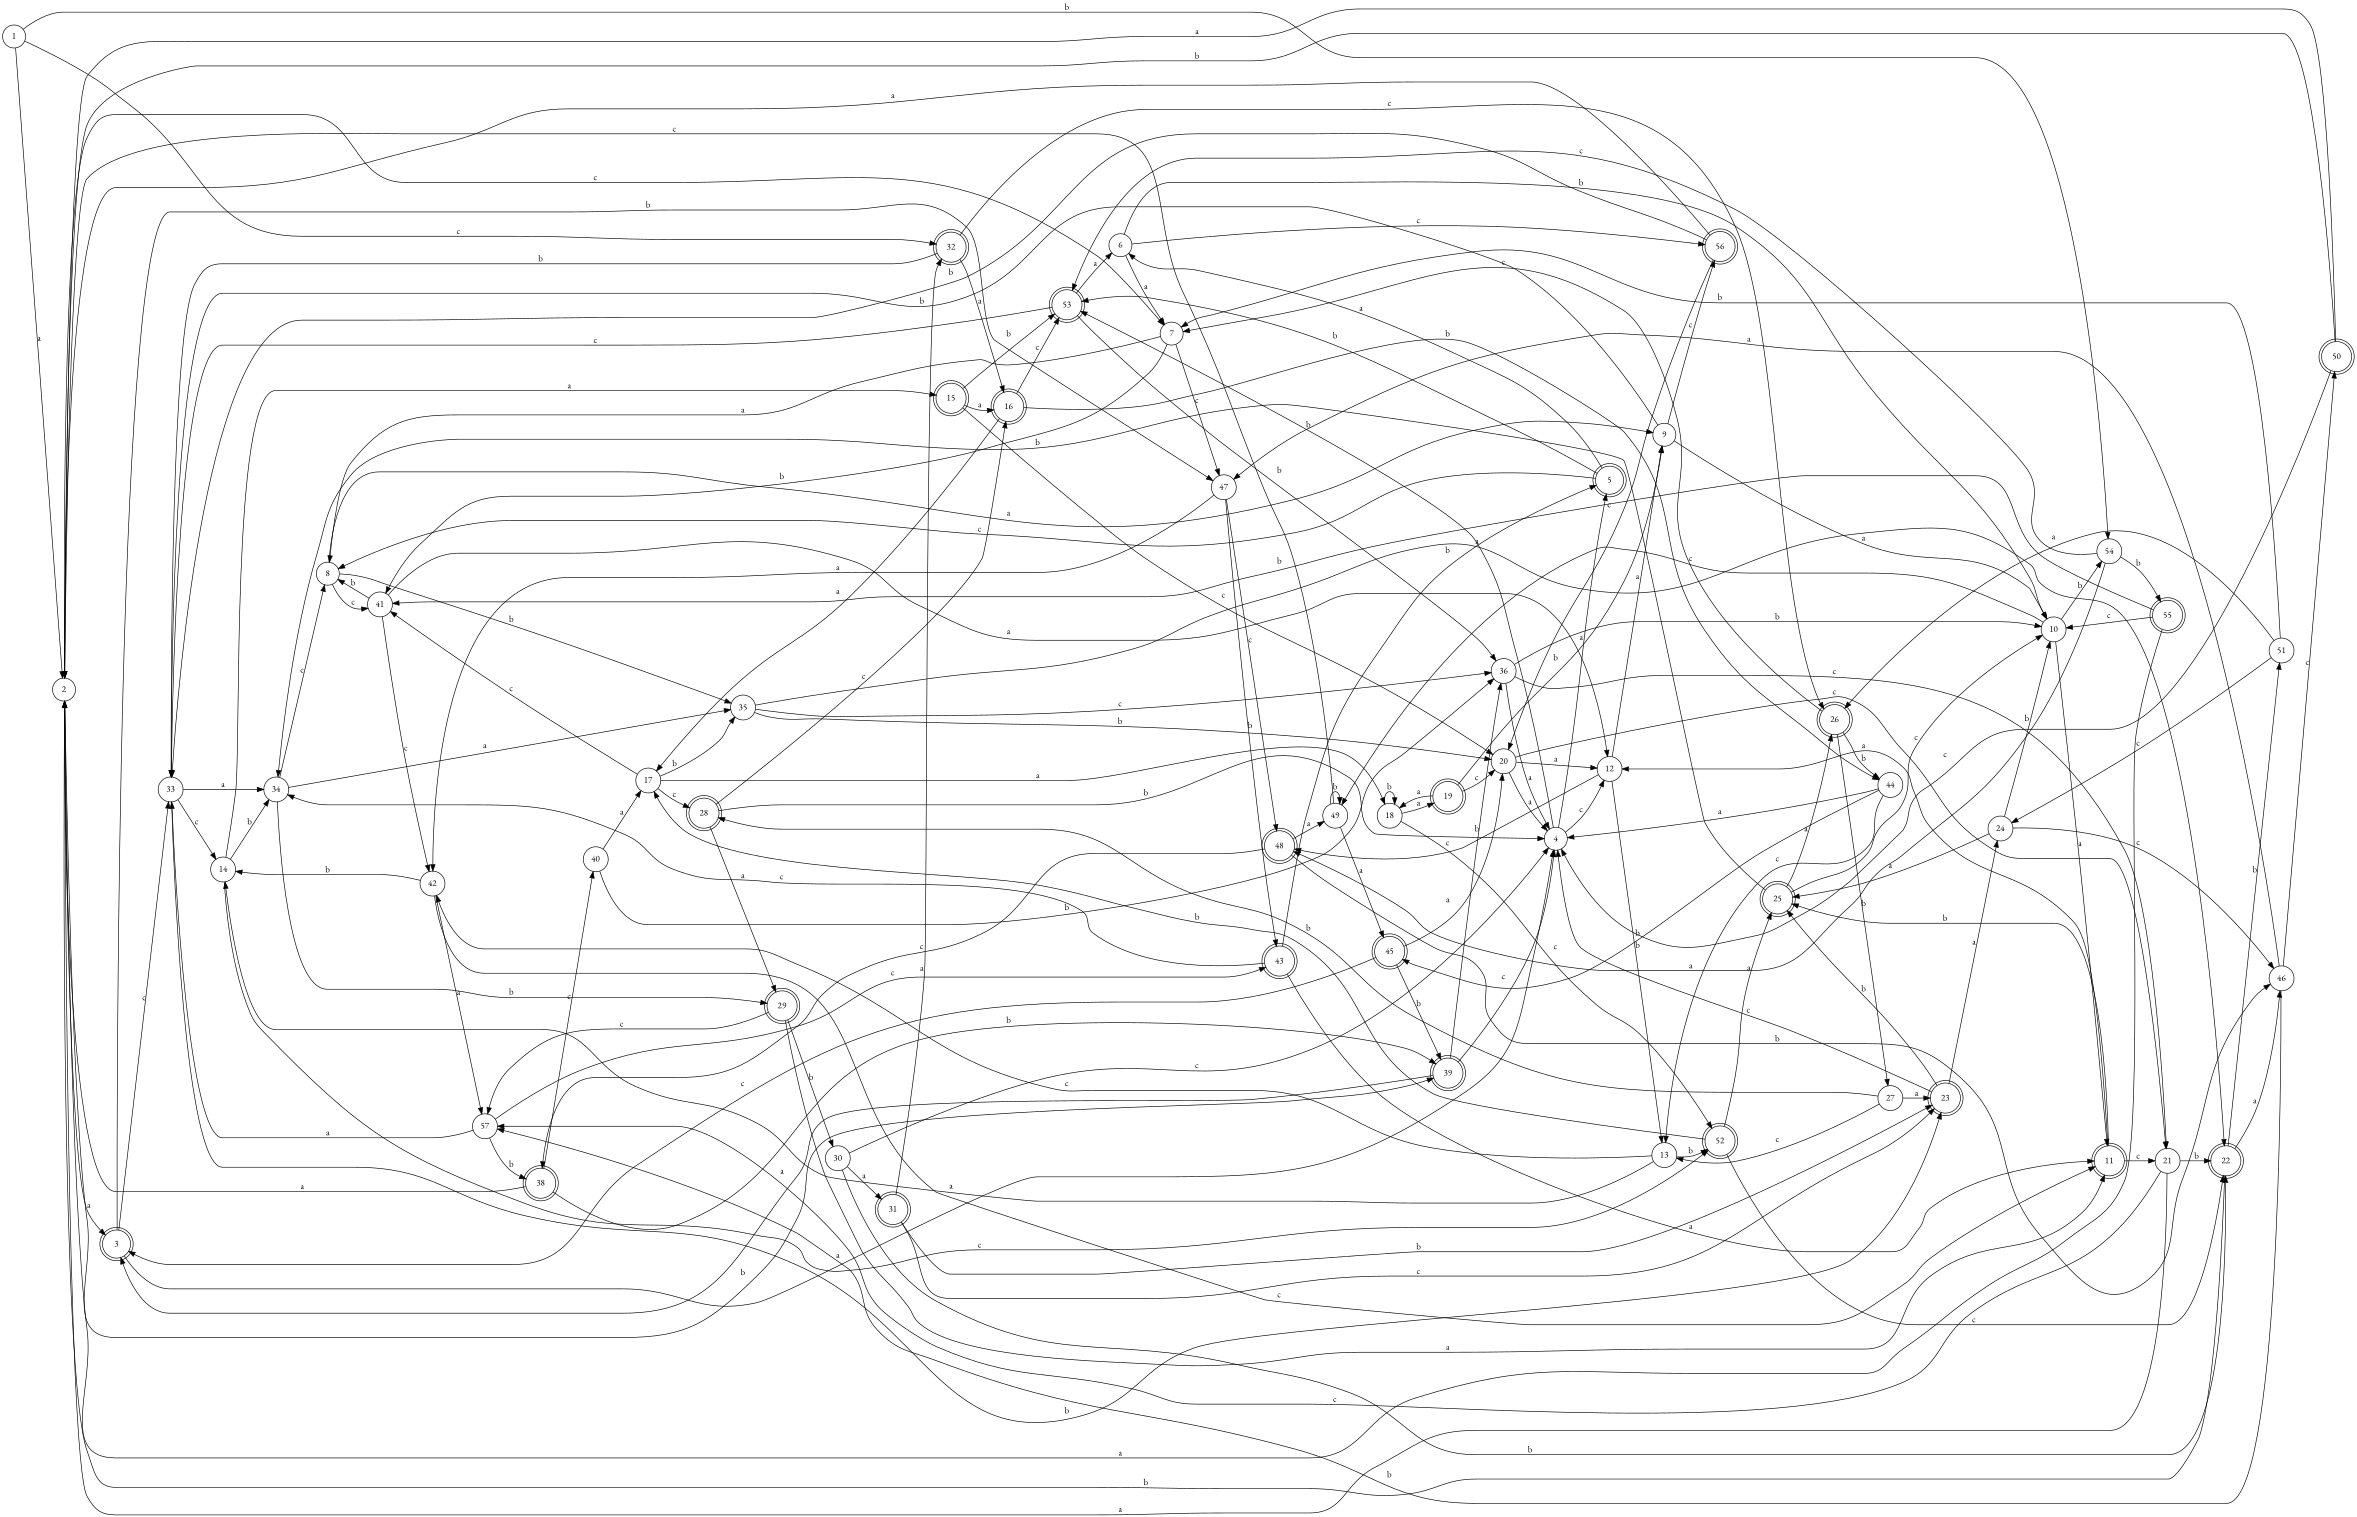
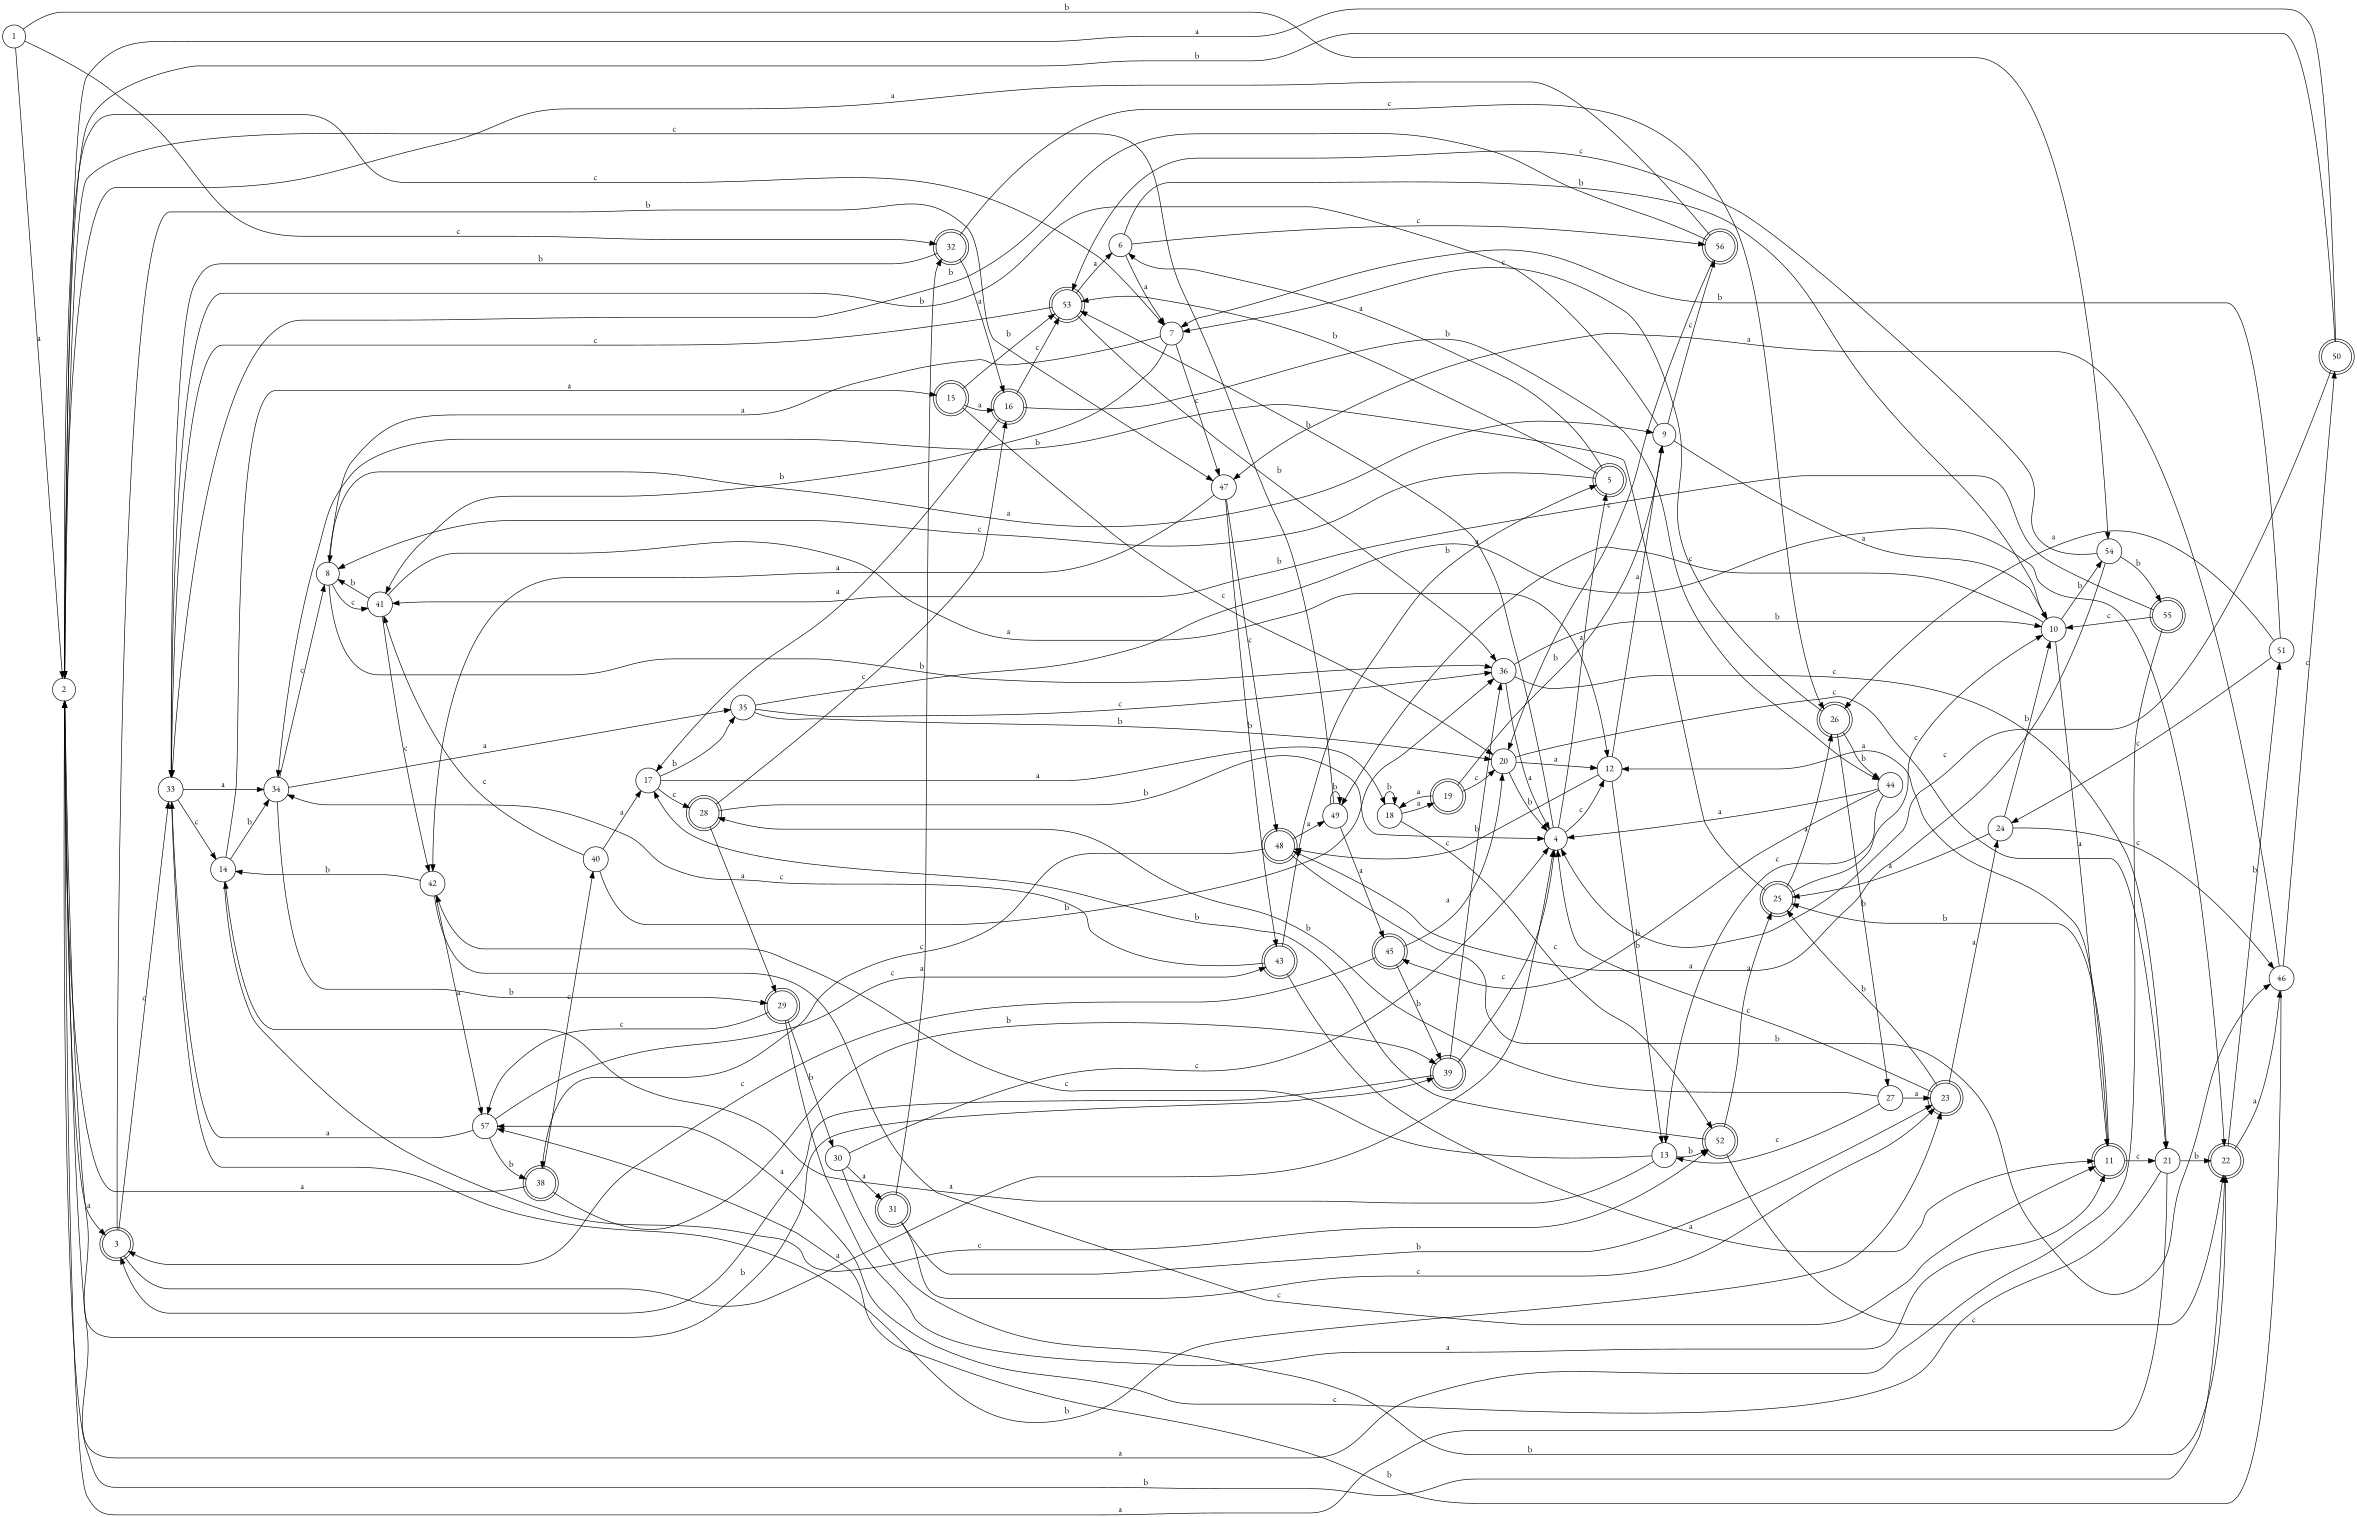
  digraph {
    fontname="EB Garamond"
    rankdir=LR
    node [color=black fillcolor=white fontname="EB Garamond" shape=circle style=filled]
    edge [fontname="EB Garamond"]
    n1 [label=1]
    n2 [label=2]
    n3 [label=32 shape=doublecircle style="rounded,filled"]
    n4 [label=54]
    n5 [label=16 shape=doublecircle style="rounded,filled"]
    n6 [label=53 shape=doublecircle style="rounded,filled"]
    n7 [label=17]
    n8 [label=44]
    n9 [label=49]
    n10 [label=45 shape=doublecircle style="rounded,filled"]
    n11 [label=3 shape=doublecircle style="rounded,filled"]
    n12 [label=7]
    n13 [label=39 shape=doublecircle style="rounded,filled"]
    n14 [label=33]
    n15 [label=26 shape=doublecircle style="rounded,filled"]
    n16 [label=48 shape=doublecircle style="rounded,filled"]
    n17 [label=55 shape=doublecircle style="rounded,filled"]
    n18 [label=4]
    n19 [label=47]
    n20 [label=8]
    n21 [label=41]
    n22 [label=36]
    n23 [label=5 shape=doublecircle style="rounded,filled"]
    n24 [label=12]
    n25 [label=14]
    n26 [label=34]
    n27 [label=23 shape=doublecircle style="rounded,filled"]
    n28 [label=42]
    n29 [label=43 shape=doublecircle style="rounded,filled"]
    n30 [label=6]
    n31 [label=9]
    n32 [label=13]
    n33 [label=10]
    n34 [label=56 shape=doublecircle style="rounded,filled"]
    n35 [label=35]
    n36 [label=11 shape=doublecircle style="rounded,filled"]
    n37 [label=20]
    n38 [label=22 shape=doublecircle style="rounded,filled"]
    n39 [label=21]
    n40 [label=25 shape=doublecircle style="rounded,filled"]
    n41 [label=57]
    n42 [label=52 shape=doublecircle style="rounded,filled"]
    n43 [label=46]
    n44 [label=38 shape=doublecircle style="rounded,filled"]
    n45 [label=15 shape=doublecircle style="rounded,filled"]
    n46 [label=29 shape=doublecircle style="rounded,filled"]
    n47 [label=18]
    n48 [label=28 shape=doublecircle style="rounded,filled"]
    n49 [label=19 shape=doublecircle style="rounded,filled"]
    n50 [label=51]
    n51 [label=24]
    n52 [label=50 shape=doublecircle style="rounded,filled"]
    n53 [label=27]
    n54 [label=30]
    n55 [label=31 shape=doublecircle style="rounded,filled"]
    n56 [label=40]
    n1 -> n2 [label=a]
    n1 -> n3 [label=c]
    n1 -> n4 [label=b]
    n2 -> n11 [label=a]
    n2 -> n12 [label=c]
    n2 -> n13 [label=b]
    n3 -> n5 [label=a]
    n3 -> n14 [label=b]
    n3 -> n15 [label=c]
    n4 -> n6 [label=c]
    n4 -> n16 [label=a]
    n4 -> n17 [label=b]
    n5 -> n6 [label=c]
    n5 -> n7 [label=a]
    n5 -> n8 [label=b]
    n6 -> n14 [label=c]
    n6 -> n22 [label=b]
    n6 -> n30 [label=a]
    n7 -> n35 [label=b]
    n7 -> n47 [label=a]
    n7 -> n48 [label=c]
    n8 -> n10 [label=b]
    n8 -> n18 [label=a]
    n8 -> n32 [label=c]
    n9 -> n2 [label=c]
    n9 -> n9 [label=b]
    n9 -> n10 [label=a]
    n10 -> n11 [label=c]
    n10 -> n13 [label=b]
    n10 -> n37 [label=a]
    n11 -> n14 [label=c]
    n11 -> n18 [label=a]
    n11 -> n19 [label=b]
    n12 -> n19 [label=c]
    n12 -> n20 [label=a]
    n12 -> n21 [label=b]
    n13 -> n11 [label=a]
    n13 -> n18 [label=c]
    n13 -> n22 [label=b]
    n14 -> n25 [label=c]
    n14 -> n26 [label=a]
    n14 -> n27 [label=b]
    n15 -> n8 [label=b]
    n15 -> n12 [label=c]
    n15 -> n53 [label=b]
    n16 -> n9 [label=a]
    n16 -> n43 [label=b]
    n16 -> n44 [label=c]
    n17 -> n2 [label=a]
    n17 -> n21 [label=b]
    n17 -> n33 [label=c]
    n18 -> n6 [label=b]
    n18 -> n23 [label=a]
    n18 -> n24 [label=c]
    n19 -> n16 [label=c]
    n19 -> n28 [label=a]
    n19 -> n29 [label=b]
    n20 -> n21 [label=c]
    n20 -> n31 [label=a]
-   n20 -> n35 [label=b]
+   n20 -> n22 [label=b]
    n21 -> n20 [label=b]
    n21 -> n24 [label=a]
    n21 -> n28 [label=c]
    n22 -> n18 [label=a]
    n22 -> n33 [label=b]
    n22 -> n39 [label=c]
    n23 -> n6 [label=b]
    n23 -> n20 [label=c]
    n23 -> n30 [label=a]
    n24 -> n16 [label=c]
    n24 -> n31 [label=a]
    n24 -> n32 [label=b]
    n25 -> n26 [label=b]
    n25 -> n42 [label=c]
    n25 -> n45 [label=a]
    n26 -> n20 [label=c]
    n26 -> n35 [label=a]
    n26 -> n46 [label=b]
    n27 -> n18 [label=c]
    n27 -> n40 [label=b]
    n27 -> n51 [label=a]
    n28 -> n25 [label=b]
    n28 -> n36 [label=c]
    n28 -> n41 [label=a]
    n29 -> n23 [label=b]
    n29 -> n26 [label=c]
    n29 -> n36 [label=a]
    n30 -> n12 [label=a]
    n30 -> n33 [label=b]
    n30 -> n34 [label=c]
    n31 -> n14 [label=b]
    n31 -> n33 [label=a]
    n31 -> n34 [label=c]
    n32 -> n25 [label=a]
    n32 -> n28 [label=c]
    n32 -> n42 [label=b]
    n33 -> n4 [label=b]
    n33 -> n9 [label=c]
    n33 -> n36 [label=a]
    n34 -> n2 [label=a]
    n34 -> n14 [label=b]
    n34 -> n37 [label=c]
    n35 -> n22 [label=c]
    n35 -> n37 [label=b]
    n35 -> n38 [label=a]
    n36 -> n24 [label=a]
    n36 -> n39 [label=c]
    n36 -> n40 [label=b]
-   n37 -> n18 [label=a]
+   n37 -> n18 [label=b]
    n37 -> n24 [label=a]
    n37 -> n39 [label=c]
    n38 -> n2 [label=b]
    n38 -> n43 [label=a]
    n38 -> n50 [label=b]
    n39 -> n2 [label=a]
    n39 -> n38 [label=b]
    n39 -> n41 [label=c]
    n40 -> n15 [label=a]
    n40 -> n26 [label=b]
    n40 -> n33 [label=c]
    n41 -> n14 [label=a]
    n41 -> n29 [label=c]
    n41 -> n44 [label=b]
    n42 -> n7 [label=b]
    n42 -> n38 [label=c]
    n42 -> n40 [label=a]
    n43 -> n19 [label=a]
    n43 -> n41 [label=b]
    n43 -> n52 [label=c]
    n44 -> n2 [label=a]
    n44 -> n13 [label=b]
    n44 -> n56 [label=c]
    n45 -> n5 [label=a]
    n45 -> n6 [label=b]
    n45 -> n37 [label=c]
    n46 -> n36 [label=a]
    n46 -> n41 [label=c]
    n46 -> n54 [label=b]
    n47 -> n42 [label=c]
    n47 -> n47 [label=b]
    n47 -> n49 [label=a]
    n48 -> n5 [label=c]
    n48 -> n18 [label=b]
    n48 -> n46 [label=a]
    n49 -> n31 [label=b]
    n49 -> n37 [label=c]
    n49 -> n47 [label=a]
    n50 -> n12 [label=b]
    n50 -> n15 [label=a]
    n50 -> n51 [label=c]
    n51 -> n33 [label=b]
    n51 -> n40 [label=a]
    n51 -> n43 [label=c]
    n52 -> n2 [label=a]
    n52 -> n2 [label=b]
    n52 -> n18 [label=c]
    n53 -> n27 [label=a]
    n53 -> n32 [label=c]
    n53 -> n48 [label=b]
    n54 -> n18 [label=c]
    n54 -> n38 [label=b]
    n54 -> n55 [label=a]
    n55 -> n3 [label=a]
    n55 -> n27 [label=b]
    n55 -> n27 [label=c]
    n56 -> n7 [label=a]
-   n7 -> n21 [label=c]
+   n56 -> n21 [label=c]
    n56 -> n22 [label=b]
  }
